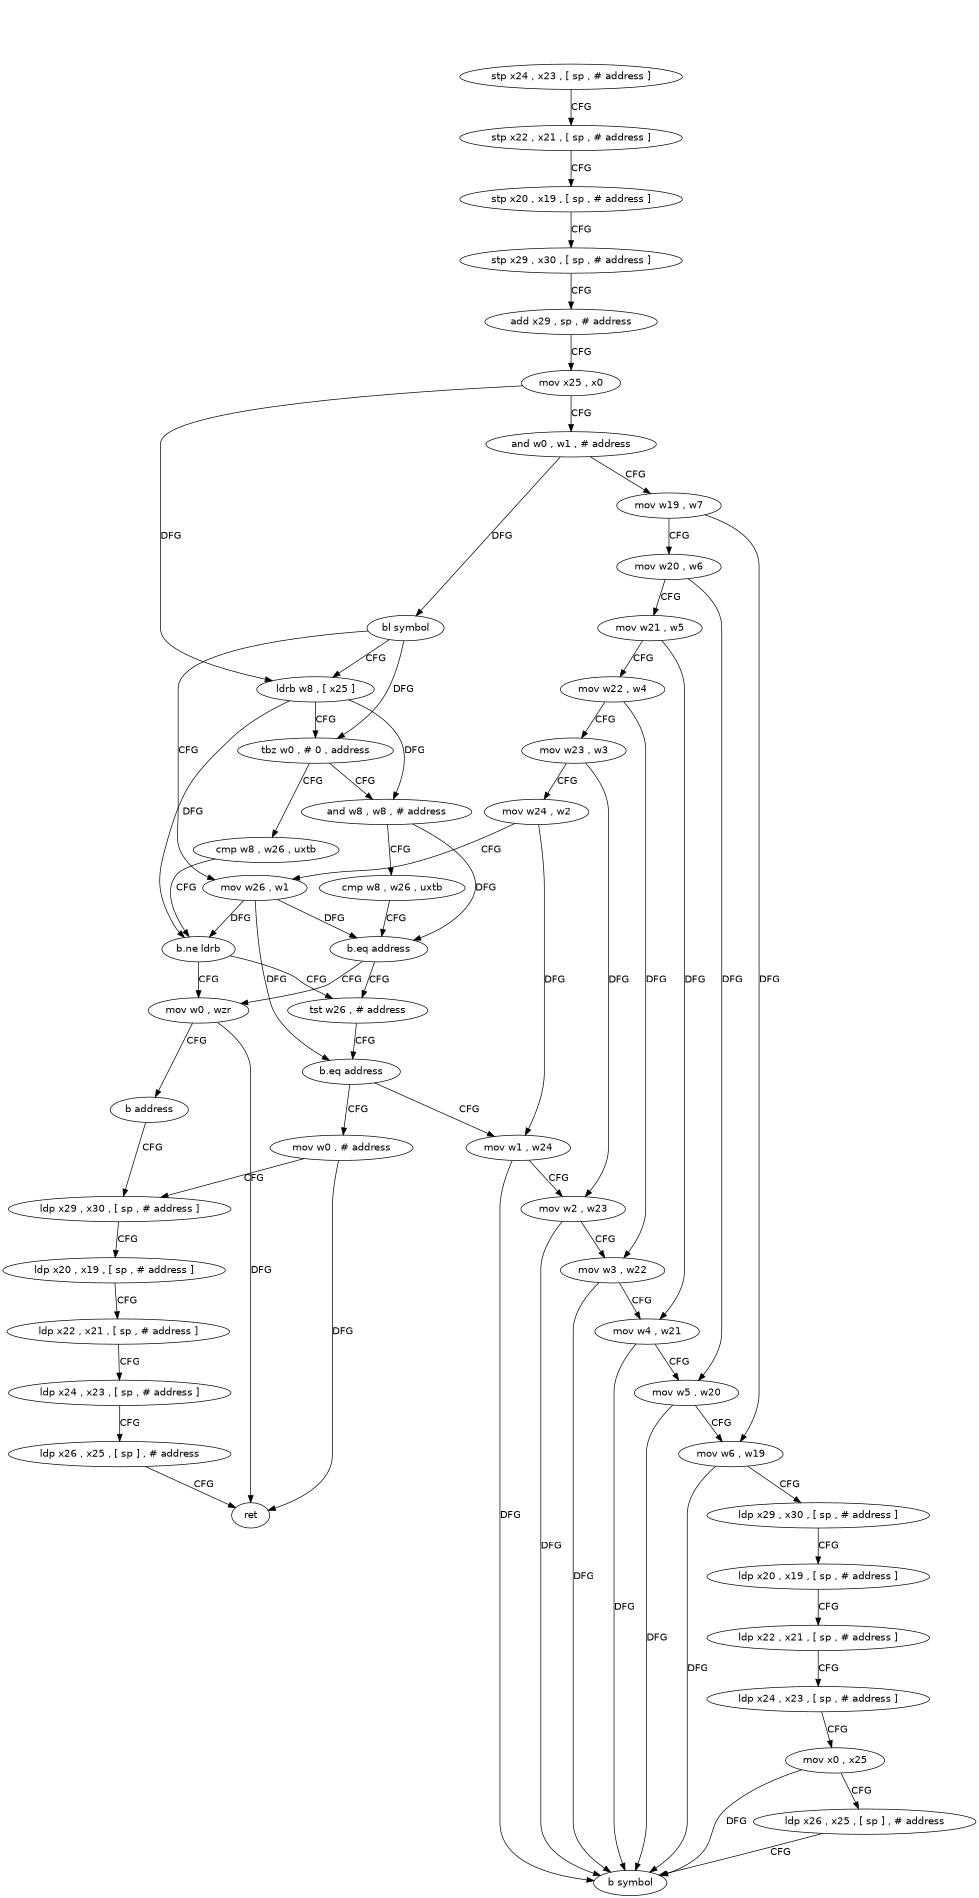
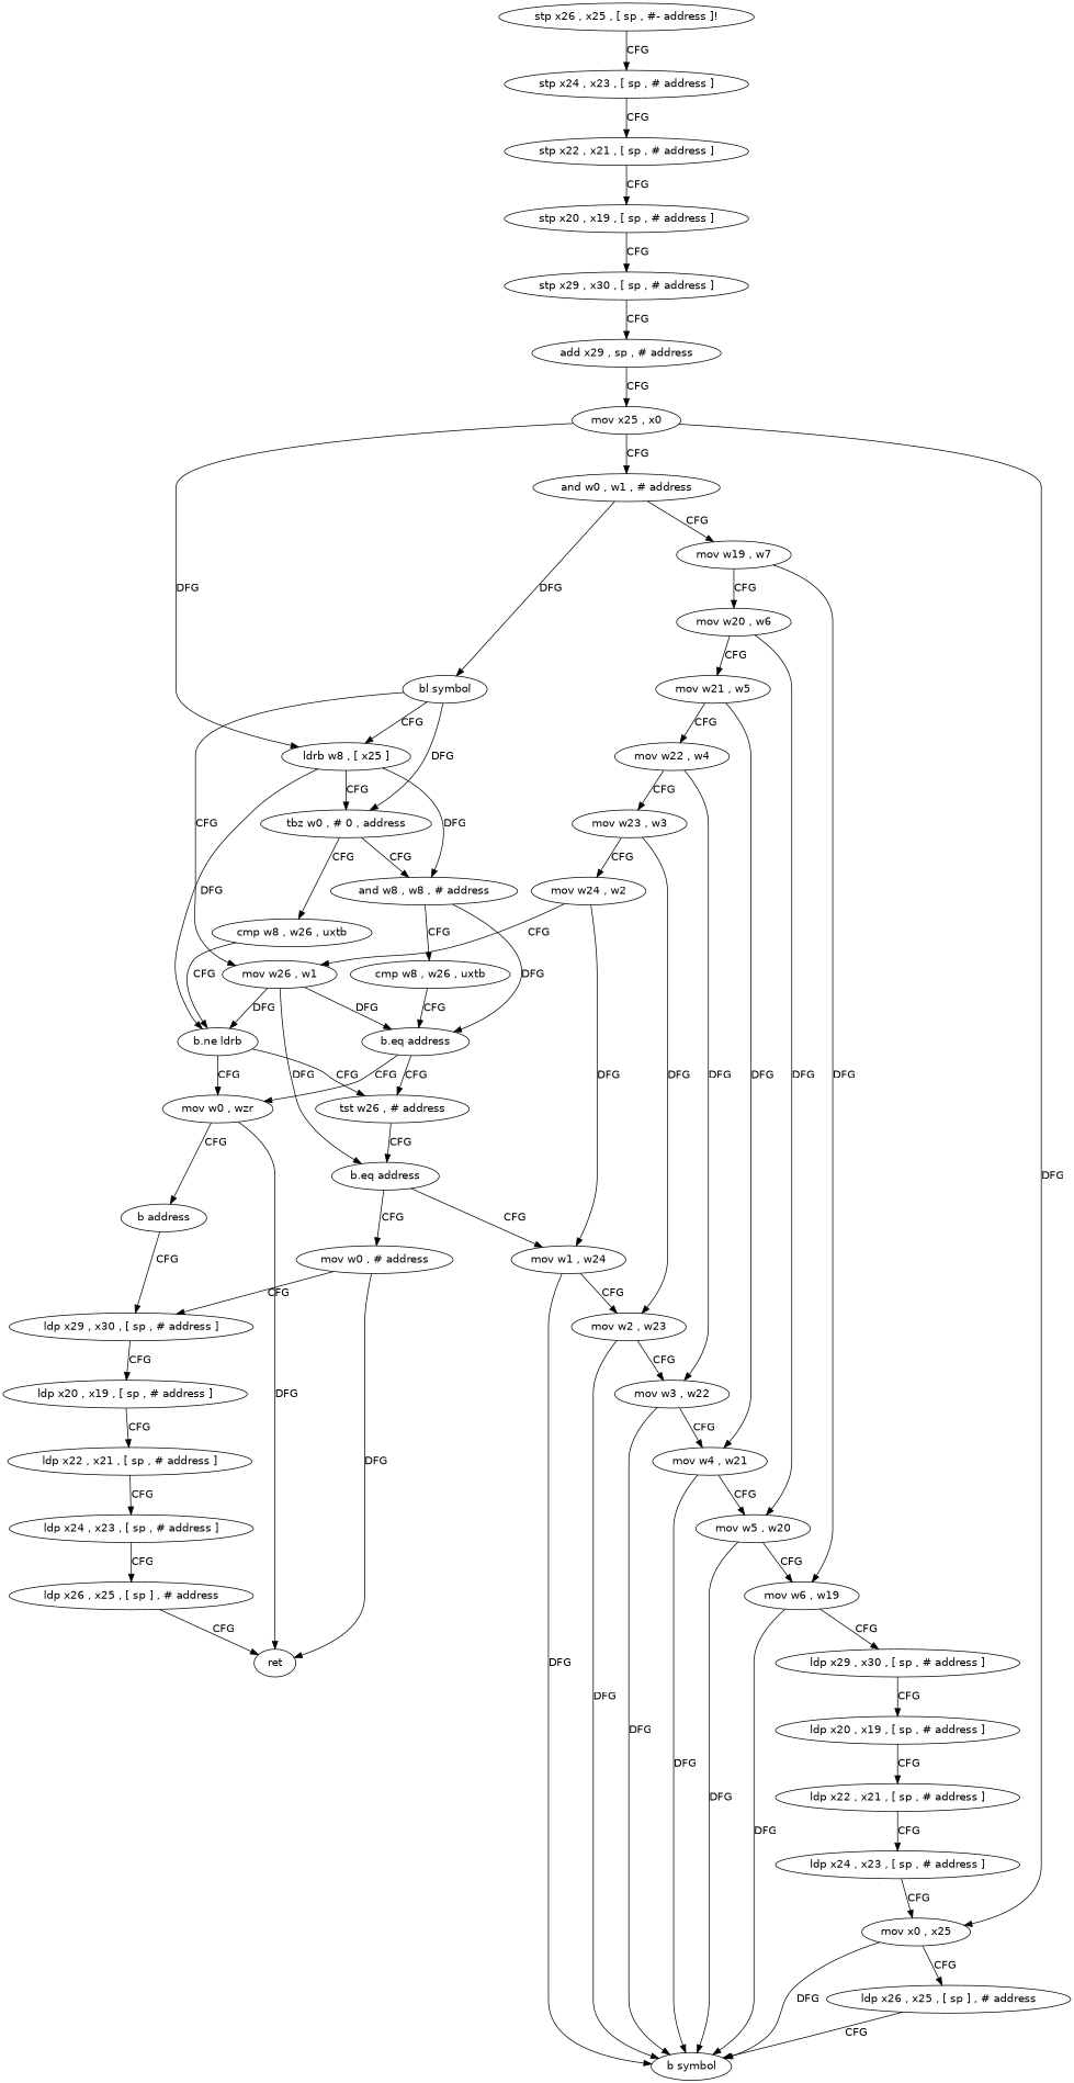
  digraph {
    fontname="DejaVu Sans"
    node [fontname="DejaVu Sans"]
    edge [fontname="DejaVu Sans"]
+   n1 [label="stp x26 , x25 , [ sp , #- address ]!"]
    n2 [label="stp x24 , x23 , [ sp , # address ]"]
    n3 [label="stp x22 , x21 , [ sp , # address ]"]
    n4 [label="stp x20 , x19 , [ sp , # address ]"]
    n5 [label="stp x29 , x30 , [ sp , # address ]"]
    n6 [label="add x29 , sp , # address"]
    n7 [label="mov x25 , x0"]
    n8 [label="and w0 , w1 , # address"]
    n9 [label="ldrb w8 , [ x25 ]"]
    n10 [label="mov x0 , x25"]
    n11 [label="mov w19 , w7"]
    n12 [label="bl symbol"]
    n13 [label="b.ne ldrb"]
    n14 [label="tbz w0 , # 0 , address"]
    n15 [label="and w8 , w8 , # address"]
    n16 [label="b symbol"]
    n17 [label="ldp x26 , x25 , [ sp ] , # address"]
    n18 [label="mov w20 , w6"]
    n19 [label="mov w6 , w19"]
    n20 [label="mov w26 , w1"]
    n21 [label="mov w21 , w5"]
    n22 [label="mov w5 , w20"]
    n23 [label="ldp x29 , x30 , [ sp , # address ]"]
    n24 [label="mov w22 , w4"]
    n25 [label="mov w4 , w21"]
    n26 [label="mov w23 , w3"]
    n27 [label="mov w3 , w22"]
    n28 [label="mov w24 , w2"]
    n29 [label="mov w2 , w23"]
    n30 [label="mov w1 , w24"]
    n31 [label="b.eq address"]
    n32 [label="b.eq address"]
    n33 [label="mov w0 , wzr"]
    n34 [label="tst w26 , # address"]
    n35 [label="mov w0 , # address"]
    n36 [label="cmp w8 , w26 , uxtb"]
    n37 [label="cmp w8 , w26 , uxtb"]
    n38 [label="b address"]
    n39 [label=ret]
    n40 [label="ldp x29 , x30 , [ sp , # address ]"]
    n41 [label="ldp x20 , x19 , [ sp , # address ]"]
    n42 [label="ldp x22 , x21 , [ sp , # address ]"]
    n43 [label="ldp x24 , x23 , [ sp , # address ]"]
    n44 [label="ldp x26 , x25 , [ sp ] , # address"]
    n45 [label="ldp x20 , x19 , [ sp , # address ]"]
    n46 [label="ldp x22 , x21 , [ sp , # address ]"]
    n47 [label="ldp x24 , x23 , [ sp , # address ]"]
+   n1 -> n2 [label=CFG]
    n2 -> n3 [label=CFG]
    n3 -> n4 [label=CFG]
    n4 -> n5 [label=CFG]
    n5 -> n6 [label=CFG]
    n6 -> n7 [label=CFG]
    n7 -> n8 [label=CFG]
    n7 -> n9 [label=DFG]
+   n7 -> n10 [label=DFG]
    n8 -> n11 [label=CFG]
    n8 -> n12 [label=DFG]
    n9 -> n13 [label=DFG]
    n9 -> n14 [label=CFG]
    n9 -> n15 [label=DFG]
    n10 -> n16 [label=DFG]
    n10 -> n17 [label=CFG]
    n11 -> n18 [label=CFG]
    n11 -> n19 [label=DFG]
    n12 -> n9 [label=CFG]
    n12 -> n14 [label=DFG]
    n12 -> n20 [label=CFG]
    n13 -> n33 [label=CFG]
    n13 -> n34 [label=CFG]
    n14 -> n15 [label=CFG]
    n14 -> n36 [label=CFG]
    n15 -> n31 [label=DFG]
    n15 -> n37 [label=CFG]
    n17 -> n16 [label=CFG]
    n18 -> n21 [label=CFG]
    n18 -> n22 [label=DFG]
    n19 -> n16 [label=DFG]
    n19 -> n23 [label=CFG]
    n20 -> n13 [label=DFG]
    n20 -> n31 [label=DFG]
    n20 -> n32 [label=DFG]
    n21 -> n24 [label=CFG]
    n21 -> n25 [label=DFG]
    n22 -> n16 [label=DFG]
    n22 -> n19 [label=CFG]
    n23 -> n45 [label=CFG]
    n24 -> n26 [label=CFG]
    n24 -> n27 [label=DFG]
    n25 -> n16 [label=DFG]
    n25 -> n22 [label=CFG]
    n26 -> n28 [label=CFG]
    n26 -> n29 [label=DFG]
    n27 -> n16 [label=DFG]
    n27 -> n25 [label=CFG]
    n28 -> n20 [label=CFG]
    n28 -> n30 [label=DFG]
    n29 -> n16 [label=DFG]
    n29 -> n27 [label=CFG]
    n30 -> n16 [label=DFG]
    n30 -> n29 [label=CFG]
    n31 -> n33 [label=CFG]
    n31 -> n34 [label=CFG]
    n32 -> n30 [label=CFG]
    n32 -> n35 [label=CFG]
    n33 -> n38 [label=CFG]
    n33 -> n39 [label=DFG]
    n34 -> n32 [label=CFG]
    n35 -> n39 [label=DFG]
    n35 -> n40 [label=CFG]
    n36 -> n13 [label=CFG]
    n37 -> n31 [label=CFG]
    n38 -> n40 [label=CFG]
    n40 -> n41 [label=CFG]
    n41 -> n42 [label=CFG]
    n42 -> n43 [label=CFG]
    n43 -> n44 [label=CFG]
    n44 -> n39 [label=CFG]
    n45 -> n46 [label=CFG]
    n46 -> n47 [label=CFG]
    n47 -> n10 [label=CFG]
  }
